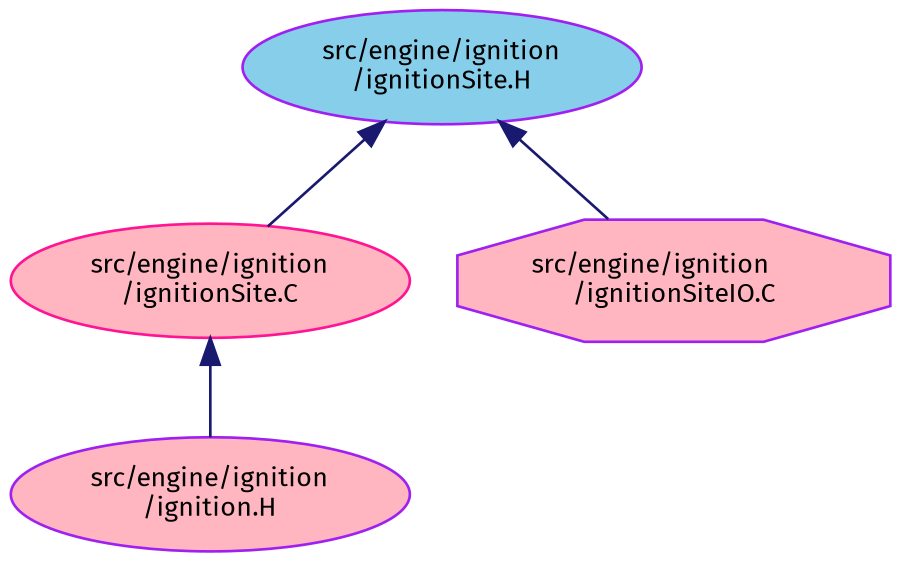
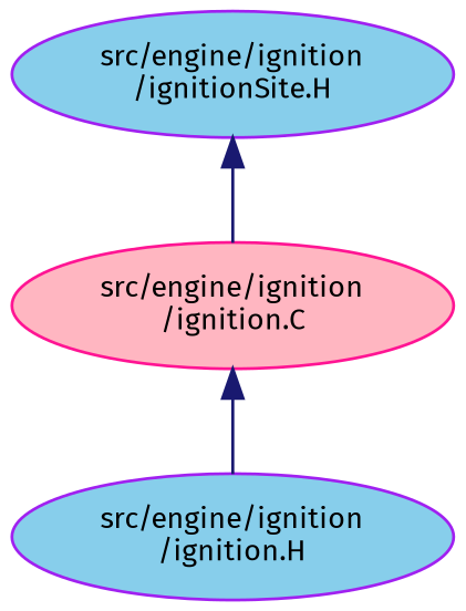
  digraph {
    fontname="Fira Sans"
    node [color=purple fillcolor=skyblue fontname="Fira Sans" fontsize=10 shape=ellipse style=filled]
    edge [color=midnightblue dir=back fontname="Fira Sans" fontsize=10 labelfontname=Helvetica labelfontsize=10 style=solid]
    n1 [fontcolor=black height=0.2 label="src/engine/ignition\l/ignitionSite.H" width=0.4]
-   n2 [color=deeppink fillcolor=lightpink height=0.2 label="src/engine/ignition\l/ignitionSite.C" width=0.4]
-   n3 [fillcolor=lightpink height=0.2 label="src/engine/ignition\l/ignitionSiteIO.C" shape=octagon width=0.4]
-   n4 [fillcolor=lightpink height=0.2 label="src/engine/ignition\l/ignition.H" width=0.4]
+   n2 [color=deeppink fillcolor=lightpink height=0.2 label="src/engine/ignition\l/ignition.C" width=0.4]
+   n4 [height=0.2 label="src/engine/ignition\l/ignition.H" width=0.4]
    n1 -> n2
-   n1 -> n3
    n2 -> n4
  }
